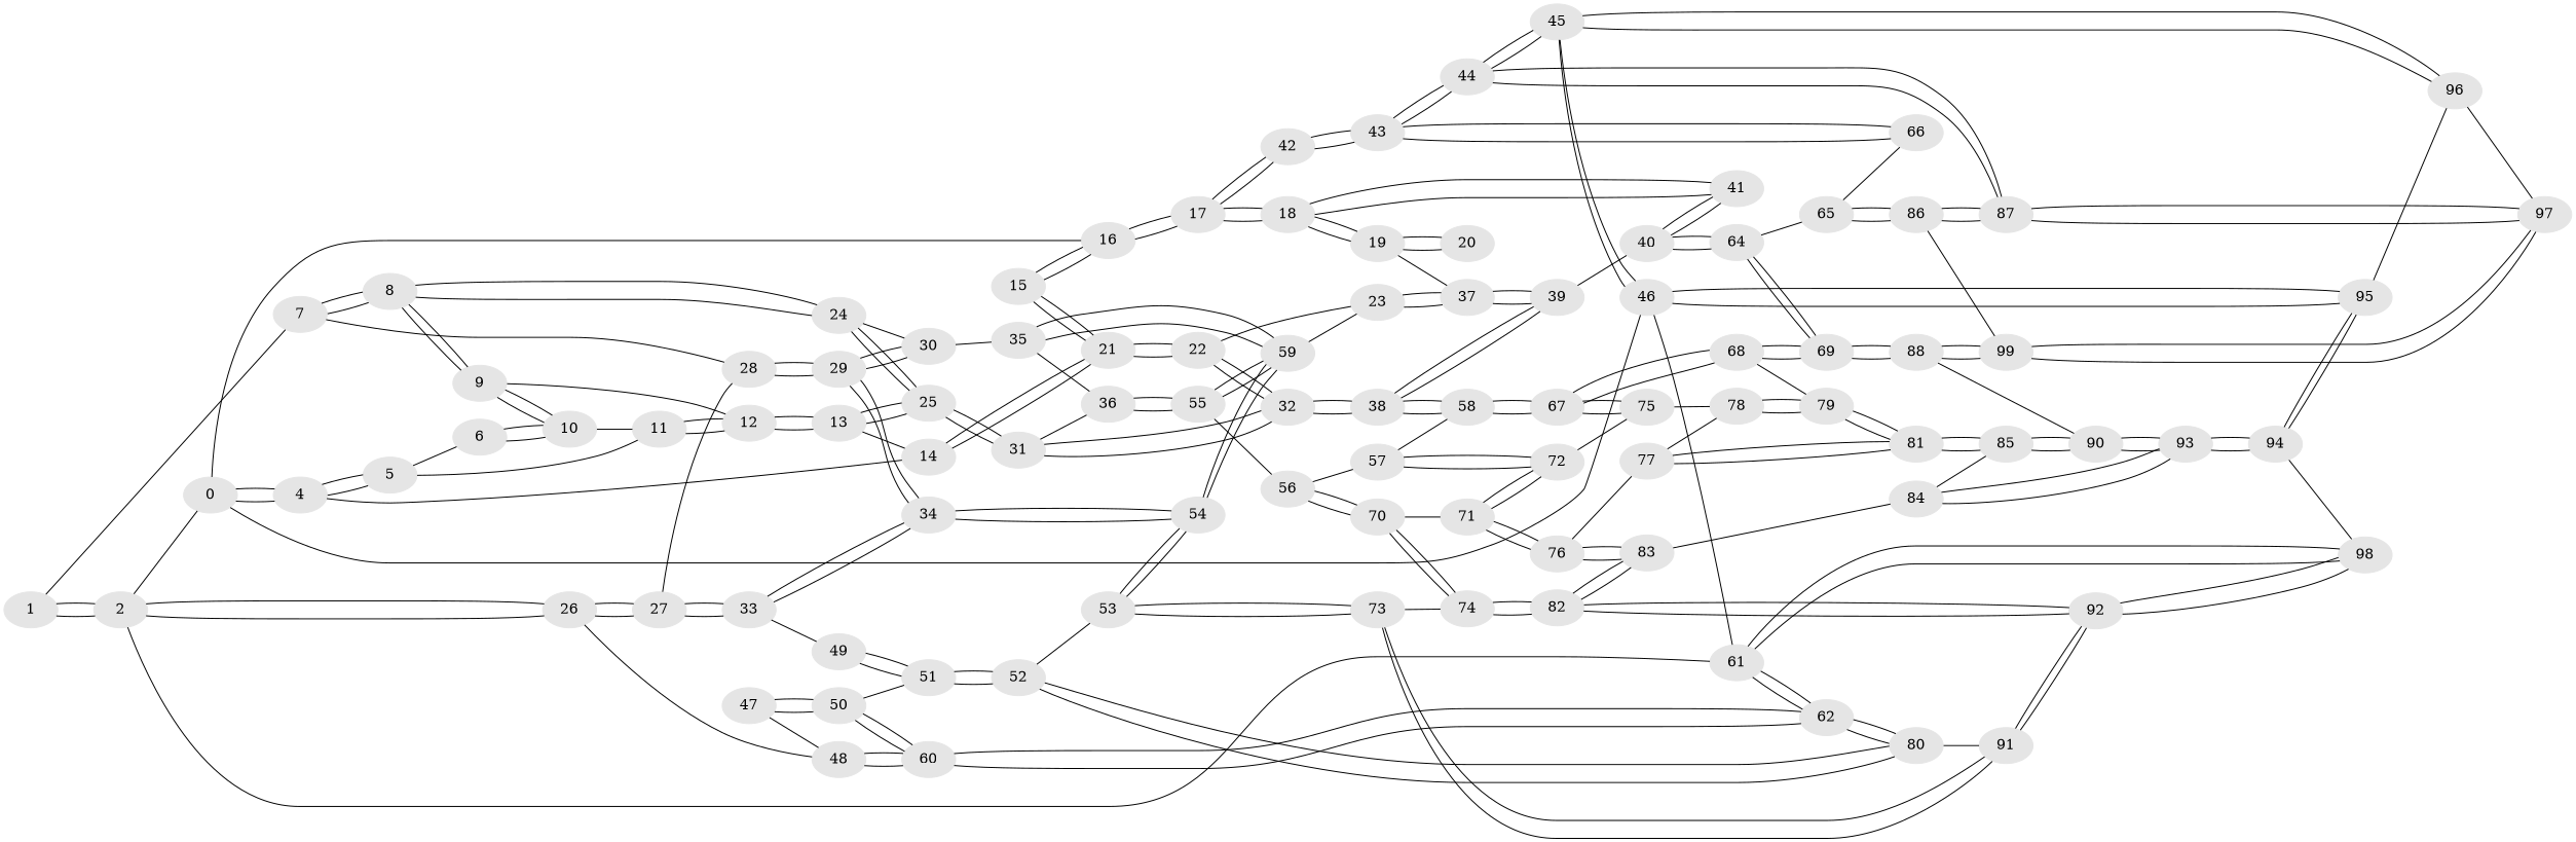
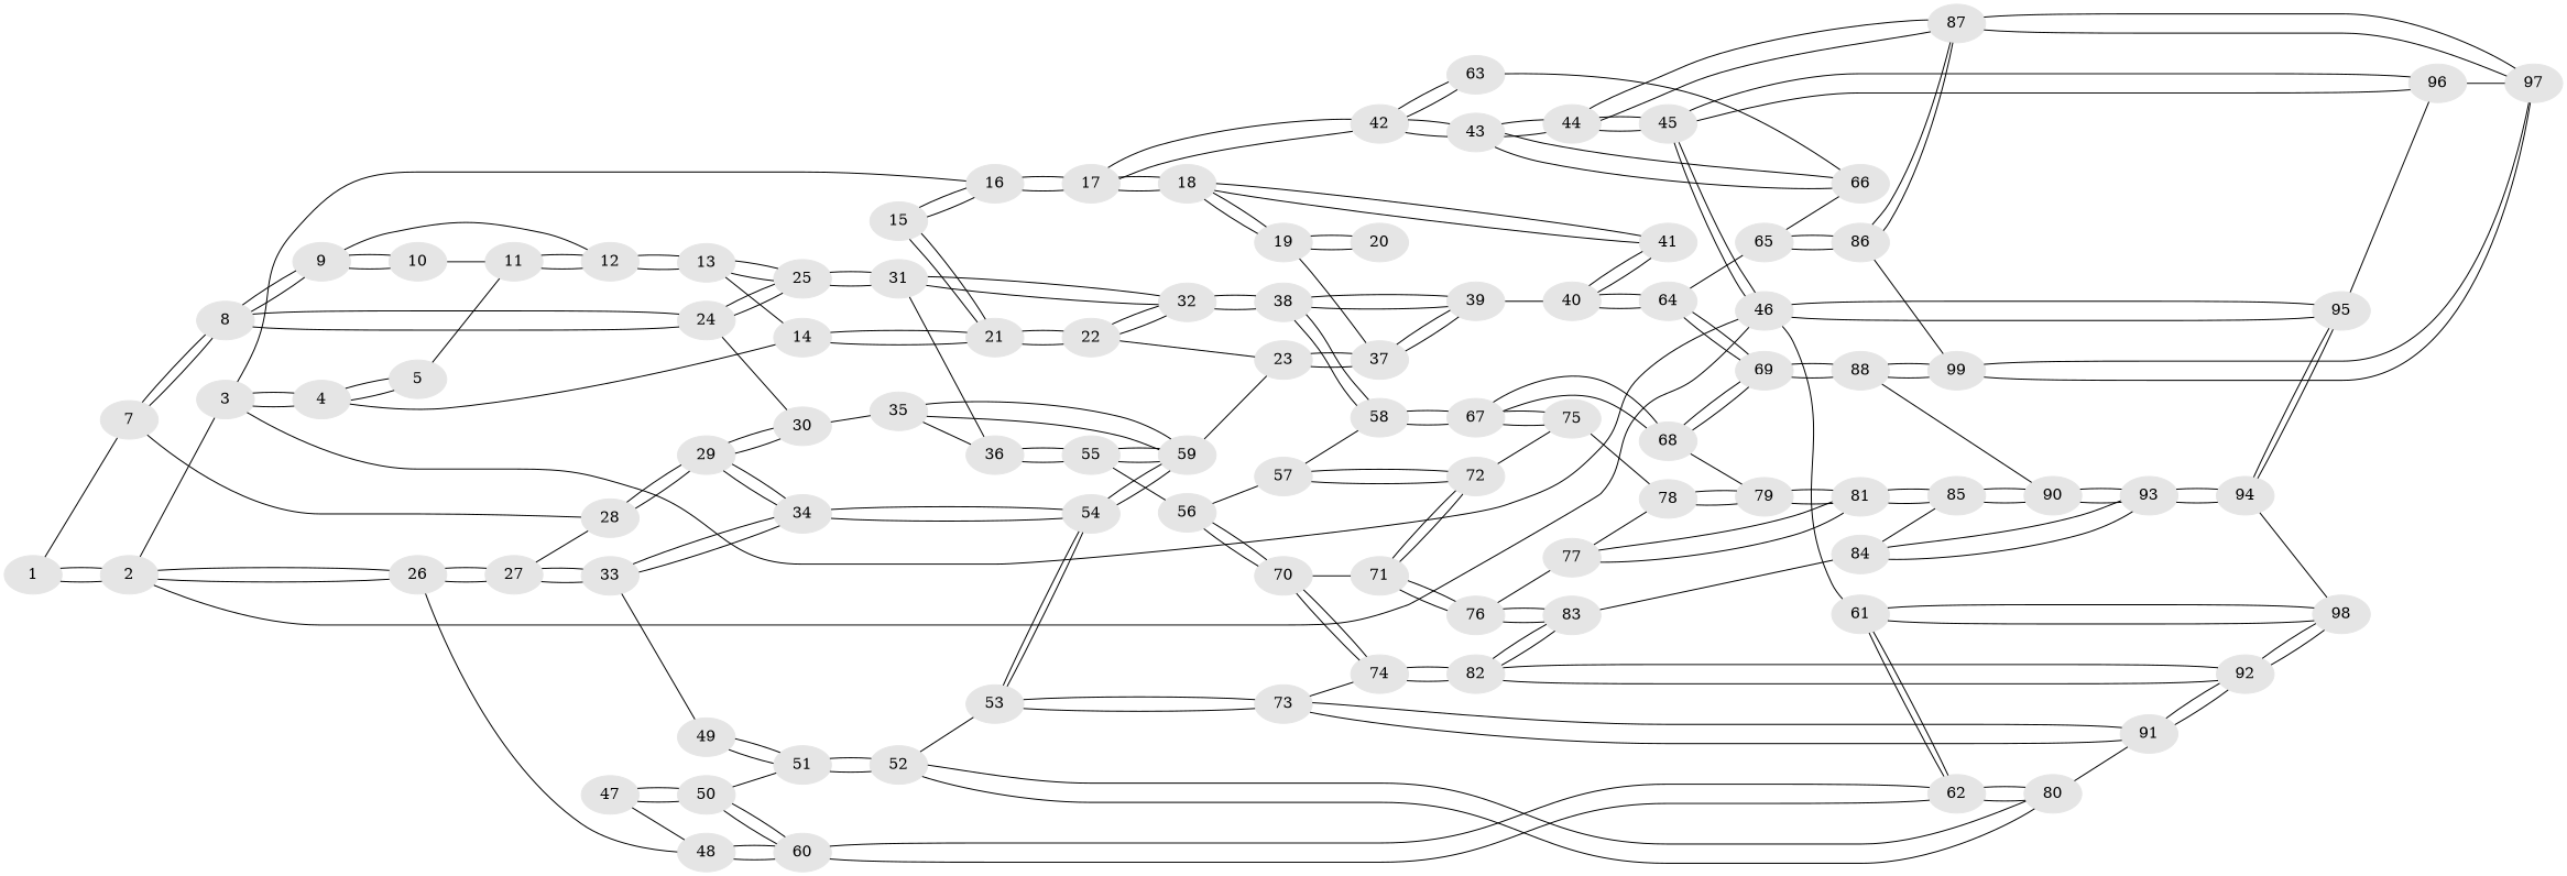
  graph {
    rankdir=LR
    node [color=gray90 style=filled]
    1
    2
    7
-   3 [label=0]
+   3
    26
    61
    8
    28
    4
    16
    46
    27
    48
    62
    98
    5
    14
    17
    95
-   6
    11
    21
    10
    12
    9
    24
    29
    25
    30
    13
    31
    22
    15
    18
    42
    19
    41
    43
+   63
    20
    37
    39
    23
    32
    38
    35
    36
    33
    60
    34
    49
    54
    59
    55
    58
    51
    56
    40
    67
    64
    65
    69
    44
    66
    45
    87
    96
    97
    47
    50
    52
    53
    80
    73
    91
    74
    57
    70
    72
    71
    75
    68
    86
    88
    n85 [label=99]
    79
    78
    81
    90
    76
    82
    77
    83
    92
    84
    85
    93
    94
    1 -- 2
    1 -- 2
    1 -- 7
    2 -- 3
    2 -- 26
    2 -- 26
-   2 -- 61
+   2 -- 46
    7 -- 8
    7 -- 8
    7 -- 28
    3 -- 4
    3 -- 4
    3 -- 16
    3 -- 46
    26 -- 27
    26 -- 27
    26 -- 48
    61 -- 62
    61 -- 62
    61 -- 98
    61 -- 98
    8 -- 9
    8 -- 9
    8 -- 24
    8 -- 24
    28 -- 29
    28 -- 29
    4 -- 5
    4 -- 5
    4 -- 14
    16 -- 17
    16 -- 17
    46 -- 61
    46 -- 95
    46 -- 95
    27 -- 28
    27 -- 33
    27 -- 33
    48 -- 60
    48 -- 60
    62 -- 80
    62 -- 80
-   5 -- 6
    5 -- 11
    14 -- 21
    14 -- 21
    17 -- 18
    17 -- 18
    17 -- 42
    17 -- 42
    95 -- 96
-   6 -- 10
-   6 -- 10
    11 -- 12
    11 -- 12
    21 -- 22
    21 -- 22
    10 -- 11
    12 -- 13
    12 -- 13
    9 -- 10
    9 -- 10
    9 -- 12
    24 -- 25
    24 -- 25
    24 -- 30
    29 -- 30
    29 -- 30
    29 -- 34
    29 -- 34
    25 -- 31
    25 -- 31
    30 -- 35
    13 -- 14
    13 -- 25
    13 -- 25
    31 -- 32
    31 -- 32
    31 -- 36
    22 -- 23
    22 -- 32
    22 -- 32
    15 -- 16
    15 -- 16
    15 -- 21
    15 -- 21
    18 -- 19
    18 -- 19
    18 -- 41
    18 -- 41
    42 -- 43
    42 -- 43
+   42 -- 63
+   42 -- 63
    19 -- 20
    19 -- 20
    19 -- 37
    43 -- 44
    43 -- 44
    43 -- 66
    43 -- 66
+   63 -- 66
    37 -- 39
    37 -- 39
    39 -- 40
    23 -- 37
    23 -- 37
    32 -- 38
    32 -- 38
    38 -- 39
    38 -- 39
    38 -- 58
    38 -- 58
    35 -- 36
    35 -- 59
    35 -- 59
    36 -- 55
    36 -- 55
    33 -- 34
    33 -- 34
    33 -- 49
    60 -- 62
    60 -- 62
    34 -- 54
    34 -- 54
    49 -- 51
    49 -- 51
    54 -- 59
    54 -- 59
    59 -- 23
    55 -- 59
    55 -- 59
    55 -- 56
    58 -- 67
    58 -- 67
    51 -- 52
    51 -- 52
    56 -- 57
    56 -- 70
    56 -- 70
    40 -- 41
    40 -- 41
    40 -- 64
    40 -- 64
    67 -- 75
    67 -- 75
    67 -- 68
    67 -- 68
    64 -- 65
    64 -- 69
    64 -- 69
    65 -- 66
    65 -- 86
    65 -- 86
    69 -- 88
    69 -- 88
    44 -- 45
    44 -- 45
    44 -- 87
    44 -- 87
    45 -- 46
    45 -- 46
    45 -- 96
    45 -- 96
    87 -- 97
    87 -- 97
    96 -- 97
    47 -- 48
    47 -- 50
    47 -- 50
    50 -- 60
    50 -- 60
    50 -- 51
    52 -- 53
    52 -- 80
    52 -- 80
    53 -- 54
    53 -- 54
    53 -- 73
    53 -- 73
    80 -- 91
    73 -- 91
    73 -- 91
    73 -- 74
    91 -- 92
    91 -- 92
    74 -- 82
    74 -- 82
    57 -- 58
    57 -- 72
    57 -- 72
    70 -- 74
    70 -- 74
    70 -- 71
    72 -- 75
    71 -- 72
    71 -- 72
    71 -- 76
    71 -- 76
    75 -- 78
    68 -- 69
    68 -- 69
    68 -- 79
    86 -- 87
    86 -- 87
    86 -- n85
    88 -- n85
    88 -- n85
    88 -- 90
    n85 -- 97
    n85 -- 97
    79 -- 81
    79 -- 81
    78 -- 79
    78 -- 79
    81 -- 85
    81 -- 85
    90 -- 93
    90 -- 93
    76 -- 77
    76 -- 83
    76 -- 83
    82 -- 83
    82 -- 83
    82 -- 92
    82 -- 92
    77 -- 78
    77 -- 81
    77 -- 81
    83 -- 84
    92 -- 98
    92 -- 98
    84 -- 85
    84 -- 93
    84 -- 93
    85 -- 90
    85 -- 90
    93 -- 94
    93 -- 94
    94 -- 98
    94 -- 95
    94 -- 95
  }
